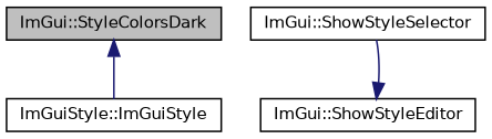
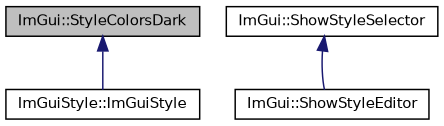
  digraph {
    rankdir=TB
    node [color=black fillcolor=white fontname=Helvetica fontsize=10 shape=record style=filled]
    edge [color=midnightblue dir=back fontname=Helvetica fontsize=10 labelfontname=Helvetica labelfontsize=10 style=solid]
    n1 [fillcolor=grey75 fontcolor=black height=0.2 label="ImGui::StyleColorsDark" width=0.4]
    n2 [height=0.2 label="ImGuiStyle::ImGuiStyle" width=0.4]
    n3 [height=0.2 label="ImGui::ShowStyleSelector" width=0.4]
    n4 [height=0.2 label="ImGui::ShowStyleEditor" width=0.4]
    n1 -> n2
-   n4 -> n3
+   n3 -> n4
  }
